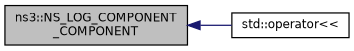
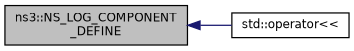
  digraph {
    rankdir=LR
    node [color=black fontname=Helvetica fontsize=10 shape=record style=filled]
-   n1 [fillcolor=grey75 fontcolor=black height=0.2 label="ns3::NS_LOG_COMPONENT\l_COMPONENT" width=0.4]
+   n1 [fillcolor=grey75 fontcolor=black height=0.2 label="ns3::NS_LOG_COMPONENT\l_DEFINE" width=0.4]
    n2 [fillcolor=white height=0.2 label="std::operator\<\<" width=0.4]
    n1 -> n2 [color=midnightblue dir=back fontname=Helvetica fontsize=10 labelfontname=Helvetica labelfontsize=10 style=solid]
  }
